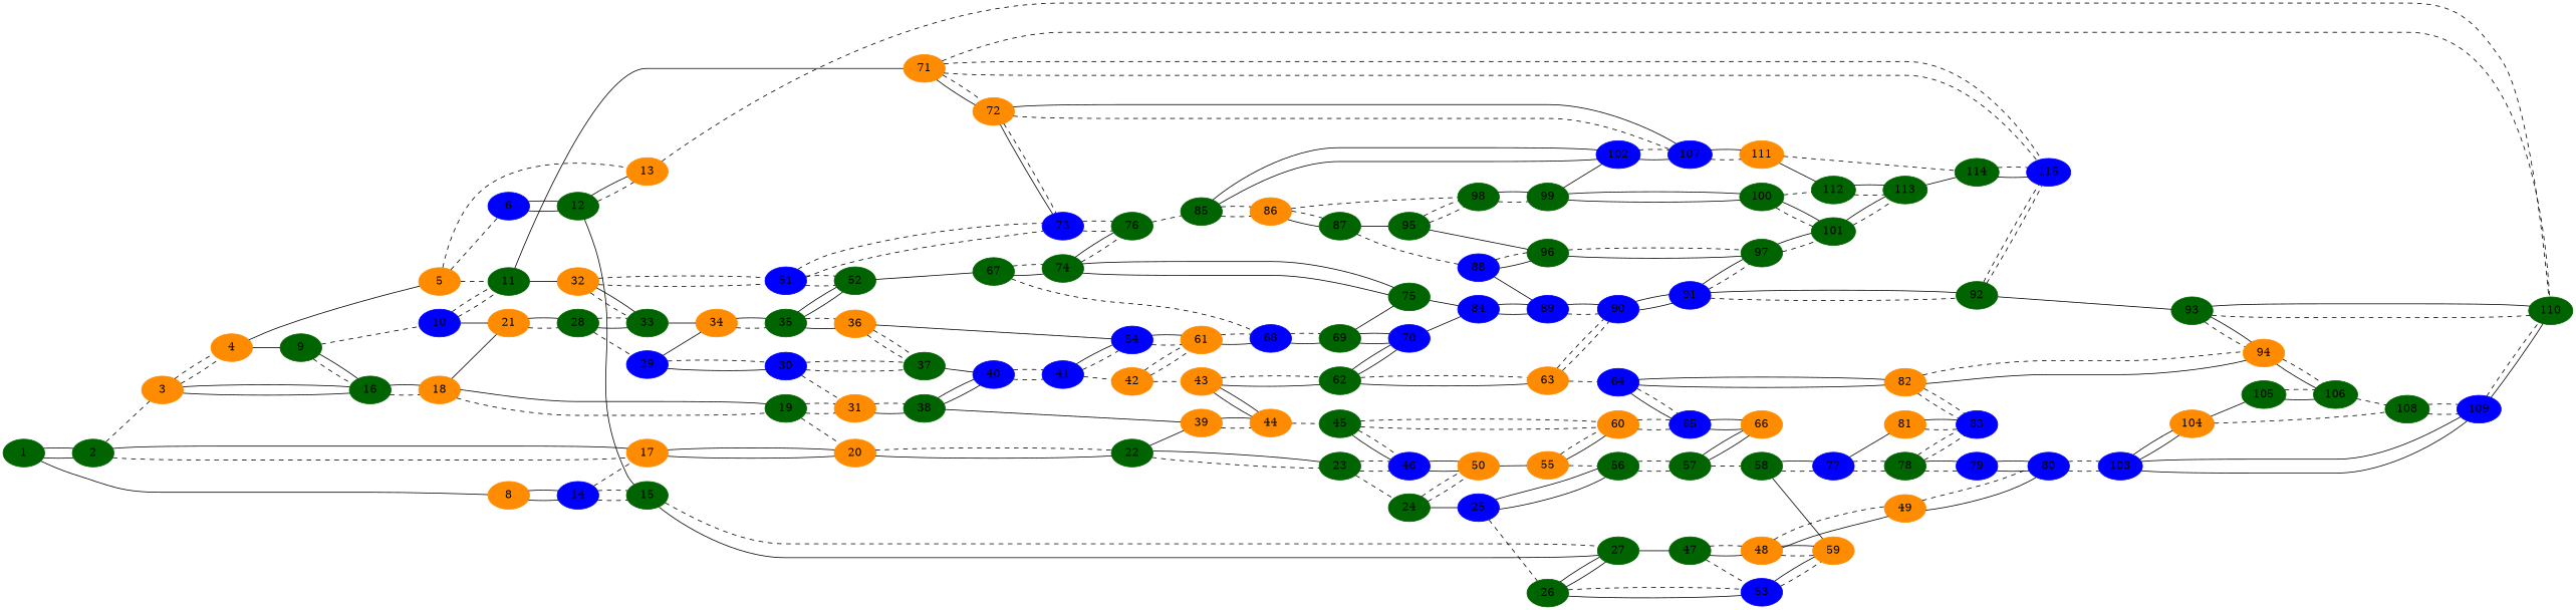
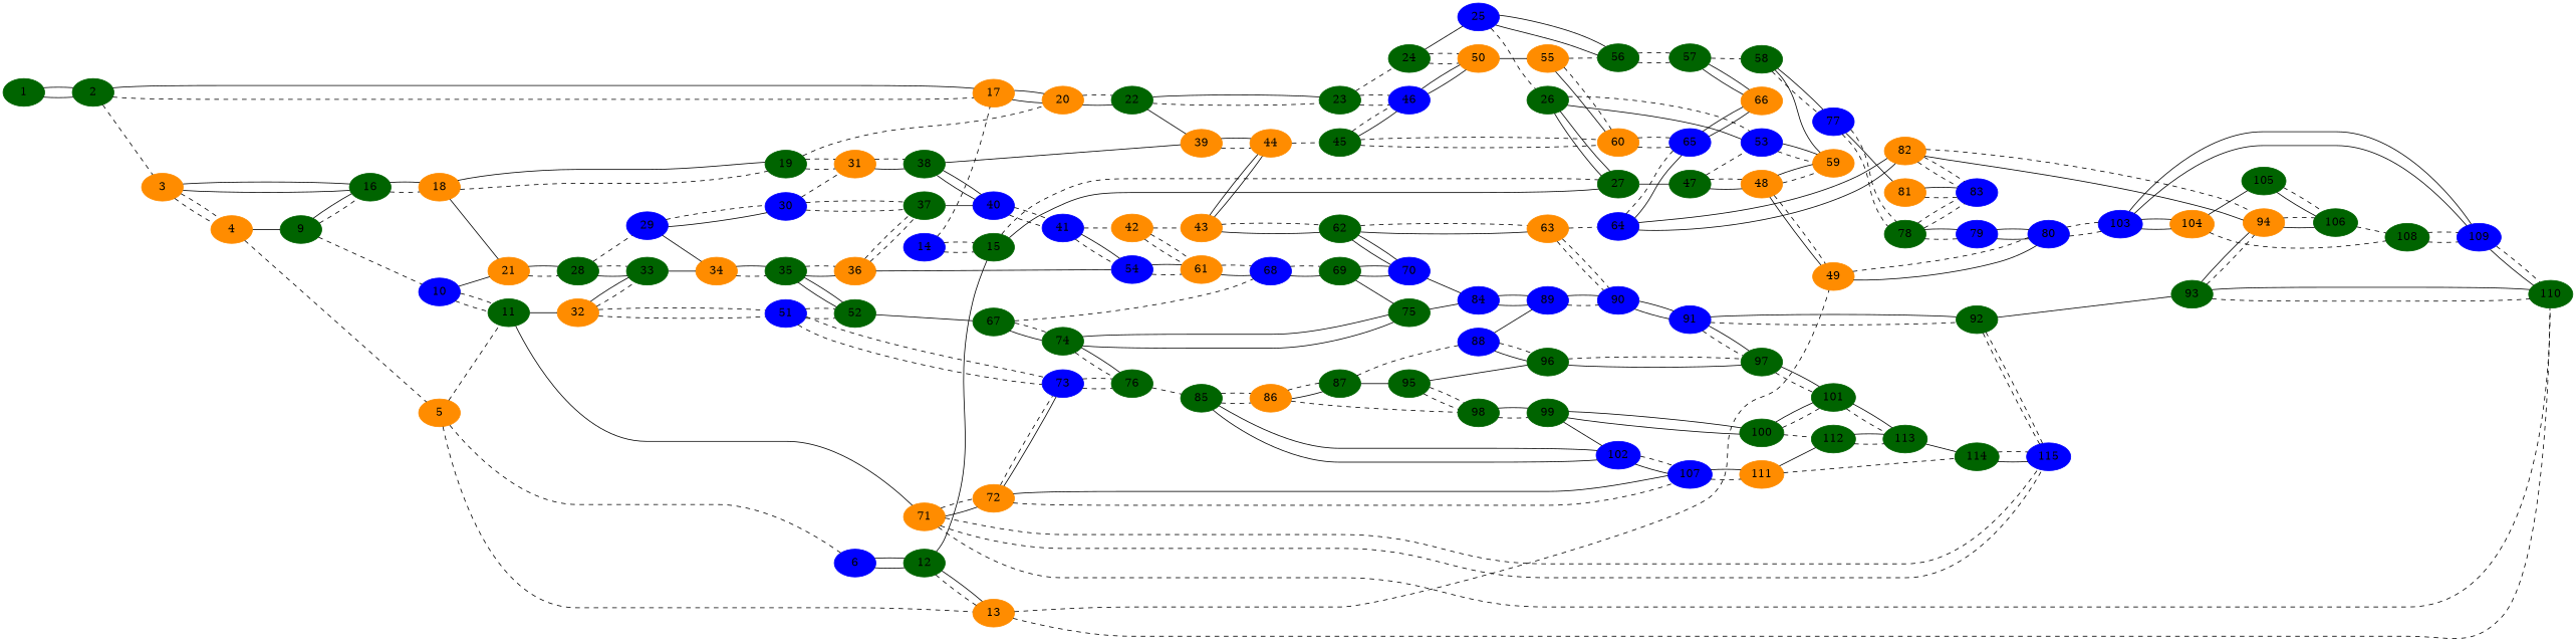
  graph {
    rankdir=LR
    node [color=darkgreen style=filled]
    edge [style=dashed]
    1
    2
-   8 [color=darkorange]
    3 [color=darkorange]
    17 [color=darkorange]
    14 [color=blue]
    4 [color=darkorange]
    16
    20 [color=darkorange]
    5 [color=darkorange]
    9
    18 [color=darkorange]
    6 [color=blue]
    11
    13 [color=darkorange]
    10 [color=blue]
    12
    32 [color=darkorange]
    71 [color=darkorange]
    49 [color=darkorange]
    110
    15
    21 [color=darkorange]
    28
    33
    51 [color=blue]
    72 [color=darkorange]
    115 [color=blue]
    27
    80 [color=blue]
    47
    19
    22
    31 [color=darkorange]
    38
    23
    39 [color=darkorange]
    29 [color=blue]
    24
    46 [color=blue]
    44 [color=darkorange]
    25 [color=blue]
    50 [color=darkorange]
    26
    56
    55 [color=darkorange]
    53 [color=blue]
    57
    59 [color=darkorange]
    48 [color=darkorange]
    30 [color=blue]
    34 [color=darkorange]
    37
    35
    40 [color=blue]
    52
    73 [color=blue]
    36 [color=darkorange]
    54 [color=blue]
    67
    61 [color=darkorange]
    41 [color=blue]
    45
    42 [color=darkorange]
    43 [color=darkorange]
    62
    68 [color=blue]
    63 [color=darkorange]
    70 [color=blue]
    60 [color=darkorange]
    65 [color=blue]
    103 [color=blue]
    76
    74
    58
    66 [color=darkorange]
    77 [color=blue]
    81 [color=darkorange]
    78
    69
    64 [color=blue]
    90 [color=blue]
    84 [color=blue]
    82 [color=darkorange]
    91 [color=blue]
    83 [color=blue]
    94 [color=darkorange]
    75
    89 [color=blue]
    107 [color=blue]
    111 [color=darkorange]
    85
    86 [color=darkorange]
    102 [color=blue]
    79 [color=blue]
    104 [color=darkorange]
    109 [color=blue]
    106
    87
    98
    88 [color=blue]
    95
    99
    96
    97
    92
    93
    101
    108
    113
    100
    112
    114
    105
    1 -- 2 [style=solid]
    1 -- 2 [style=solid]
-   1 -- 8 [style=solid]
    2 -- 3
    2 -- 17
    2 -- 17 [style=solid]
-   8 -- 14 [style=solid]
-   8 -- 14 [style=solid]
    3 -- 4
    3 -- 4
    3 -- 16 [style=solid]
    3 -- 16 [style=solid]
    17 -- 20 [style=solid]
    17 -- 20 [style=solid]
    14 -- 17
    14 -- 15
    14 -- 15
-   4 -- 5 [style=solid]
+   4 -- 5
    4 -- 9 [style=solid]
    16 -- 18
    16 -- 18 [style=solid]
    20 -- 22 [style=solid]
    20 -- 22
    5 -- 6
    5 -- 11
    5 -- 13
    9 -- 16
    9 -- 16 [style=solid]
    9 -- 10
    18 -- 21 [style=solid]
    18 -- 19
    18 -- 19 [style=solid]
    6 -- 12 [style=solid]
    6 -- 12 [style=solid]
    11 -- 32 [style=solid]
    11 -- 71 [style=solid]
+   13 -- 49
    13 -- 110
    10 -- 11
    10 -- 11
    10 -- 21 [style=solid]
    12 -- 13
    12 -- 13 [style=solid]
    12 -- 15 [style=solid]
    32 -- 33
    32 -- 33 [style=solid]
    32 -- 51
    32 -- 51
    71 -- 110
    71 -- 72 [style=solid]
    71 -- 72
    71 -- 115
    71 -- 115
    49 -- 80 [style=solid]
    49 -- 80
    15 -- 27 [style=solid]
    15 -- 27
    21 -- 28
    21 -- 28 [style=solid]
    28 -- 33 [style=solid]
    28 -- 33
    28 -- 29
    33 -- 34 [style=solid]
    51 -- 52
    51 -- 52
    51 -- 73
    51 -- 73
    72 -- 73 [style=solid]
    72 -- 73
    72 -- 107
    72 -- 107 [style=solid]
    27 -- 47 [style=solid]
    80 -- 103
    80 -- 103
    47 -- 53
    47 -- 48 [style=solid]
    47 -- 48
    19 -- 20
    19 -- 31
    19 -- 31
    22 -- 23
    22 -- 23 [style=solid]
    22 -- 39 [style=solid]
    31 -- 38 [style=solid]
    31 -- 38
    38 -- 39 [style=solid]
    38 -- 40 [style=solid]
    38 -- 40 [style=solid]
    23 -- 24
    23 -- 46
    23 -- 46
    39 -- 44
    39 -- 44 [style=solid]
    29 -- 30 [style=solid]
    29 -- 30
    29 -- 34 [style=solid]
    24 -- 25 [style=solid]
    24 -- 50
    24 -- 50
    46 -- 50 [style=solid]
    46 -- 50 [style=solid]
    44 -- 45
    25 -- 26
    25 -- 56 [style=solid]
    25 -- 56 [style=solid]
    50 -- 55 [style=solid]
    26 -- 27 [style=solid]
    26 -- 27 [style=solid]
    26 -- 53 [style=solid]
    26 -- 53
    56 -- 57
    56 -- 57
    55 -- 56
    55 -- 60 [style=solid]
    55 -- 60
    53 -- 59
    53 -- 59 [style=solid]
    57 -- 58
    57 -- 66 [style=solid]
    57 -- 66 [style=solid]
    48 -- 49 [style=solid]
    48 -- 49
    48 -- 59
    48 -- 59 [style=solid]
    30 -- 31
    30 -- 37
    30 -- 37
    34 -- 35
    34 -- 35 [style=solid]
    37 -- 40 [style=solid]
    35 -- 52 [style=solid]
    35 -- 52 [style=solid]
    35 -- 36 [style=solid]
    35 -- 36
    40 -- 41
    40 -- 41
    52 -- 67 [style=solid]
    73 -- 76
    73 -- 76
    36 -- 37
    36 -- 37
    36 -- 54 [style=solid]
    54 -- 61
    54 -- 61 [style=solid]
    67 -- 68
    67 -- 74 [style=solid]
    67 -- 74
    61 -- 68 [style=solid]
    61 -- 68
    41 -- 54
    41 -- 54 [style=solid]
    41 -- 42
    45 -- 46 [style=solid]
    45 -- 46
    45 -- 60
    45 -- 60
    42 -- 61
    42 -- 61
    42 -- 43
    43 -- 44 [style=solid]
    43 -- 44 [style=solid]
    43 -- 62 [style=solid]
    43 -- 62
    62 -- 63 [style=solid]
    62 -- 63
    62 -- 70 [style=solid]
    62 -- 70 [style=solid]
    68 -- 69 [style=solid]
    68 -- 69
    63 -- 64
    63 -- 90
    63 -- 90
    70 -- 84 [style=solid]
    60 -- 65
    60 -- 65
    65 -- 66 [style=solid]
    65 -- 66 [style=solid]
    103 -- 104 [style=solid]
    103 -- 104 [style=solid]
    103 -- 109 [style=solid]
    103 -- 109 [style=solid]
    76 -- 85
    74 -- 76
    74 -- 76 [style=solid]
    74 -- 75 [style=solid]
    74 -- 75 [style=solid]
    58 -- 59 [style=solid]
    58 -- 77
    58 -- 77 [style=solid]
    77 -- 81 [style=solid]
    77 -- 78
    77 -- 78
    81 -- 83
    81 -- 83 [style=solid]
    78 -- 83
    78 -- 83
    78 -- 79
    78 -- 79 [style=solid]
    69 -- 70 [style=solid]
    69 -- 70 [style=solid]
    69 -- 75 [style=solid]
    64 -- 65 [style=solid]
    64 -- 65
    64 -- 82 [style=solid]
    64 -- 82 [style=solid]
    90 -- 91 [style=solid]
    90 -- 91 [style=solid]
    84 -- 89 [style=solid]
    84 -- 89 [style=solid]
    82 -- 83
    82 -- 83
    82 -- 94 [style=solid]
    82 -- 94
    91 -- 97
    91 -- 97 [style=solid]
    91 -- 92
    91 -- 92 [style=solid]
    94 -- 106 [style=solid]
    94 -- 106
    75 -- 84 [style=solid]
    89 -- 90
    89 -- 90 [style=solid]
    107 -- 111
    107 -- 111 [style=solid]
    111 -- 112 [style=solid]
    111 -- 114
    85 -- 86
    85 -- 86
    85 -- 102 [style=solid]
    85 -- 102 [style=solid]
    86 -- 87 [style=solid]
    86 -- 87
    86 -- 98
    102 -- 107 [style=solid]
    102 -- 107
    79 -- 80 [style=solid]
    79 -- 80 [style=solid]
    104 -- 108
    104 -- 105 [style=solid]
    109 -- 110 [style=solid]
    109 -- 110
    106 -- 108
    87 -- 88
    87 -- 95 [style=solid]
    98 -- 99
    98 -- 99 [style=solid]
    88 -- 89 [style=solid]
    88 -- 96 [style=solid]
    88 -- 96
    95 -- 98
    95 -- 98
    95 -- 96 [style=solid]
    99 -- 102 [style=solid]
    99 -- 100 [style=solid]
    99 -- 100 [style=solid]
    96 -- 97 [style=solid]
    96 -- 97
    97 -- 101
    97 -- 101 [style=solid]
    92 -- 115
    92 -- 115
    92 -- 93 [style=solid]
    93 -- 110
    93 -- 110 [style=solid]
    93 -- 94
    93 -- 94 [style=solid]
    101 -- 113
    101 -- 113 [style=solid]
    108 -- 109
    108 -- 109
    113 -- 114 [style=solid]
    100 -- 101
    100 -- 101 [style=solid]
    100 -- 112
    112 -- 113
    112 -- 113 [style=solid]
    114 -- 115 [style=solid]
    114 -- 115
    105 -- 106 [style=solid]
    105 -- 106
  }
